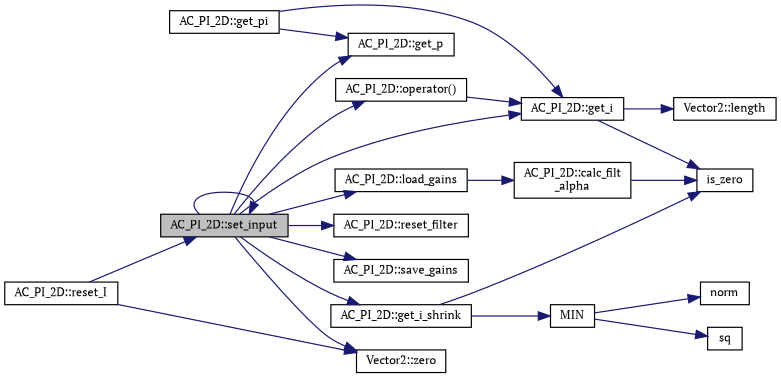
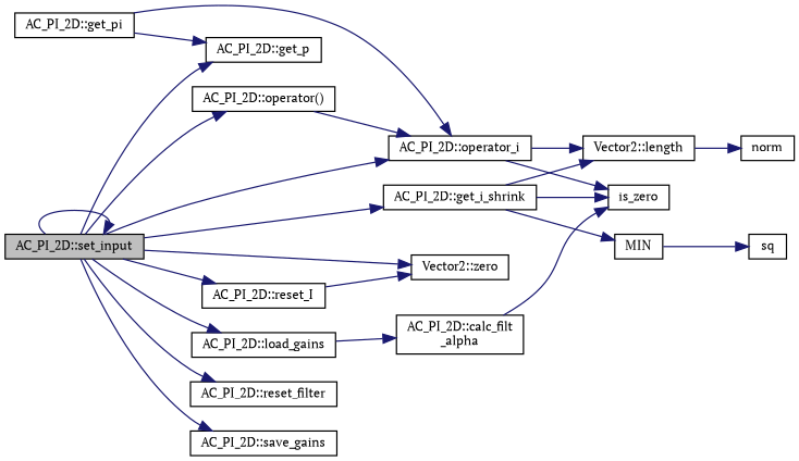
  digraph {
    fontname="PT Serif"
    rankdir=LR
    node [color=black fillcolor=white fontname="PT Serif" fontsize=10 shape=record style=filled]
    edge [color=midnightblue fontname="PT Serif" fontsize=10 labelfontname=Helvetica labelfontsize=10 style=solid]
    n1 [fillcolor=grey75 fontcolor=black height=0.2 label="AC_PI_2D::set_input" width=0.4]
    n2 [height=0.2 label="AC_PI_2D::get_p" width=0.4]
-   n3 [height=0.2 label="AC_PI_2D::get_i" width=0.4]
+   n3 [height=0.2 label="AC_PI_2D::operator_i" width=0.4]
    n4 [height=0.2 label="AC_PI_2D::get_i_shrink" width=0.4]
    n5 [height=0.2 label="AC_PI_2D::reset_I" width=0.4]
    n6 [height=0.2 label="AC_PI_2D::reset_filter" width=0.4]
    n7 [height=0.2 label="AC_PI_2D::load_gains" width=0.4]
    n8 [height=0.2 label="AC_PI_2D::save_gains" width=0.4]
    n9 [height=0.2 label="AC_PI_2D::operator()" width=0.4]
    n10 [height=0.2 label="Vector2::zero" width=0.4]
    n11 [height=0.2 label="AC_PI_2D::get_pi" width=0.4]
    n12 [height=0.2 label=is_zero width=0.4]
    n13 [height=0.2 label="Vector2::length" width=0.4]
    n14 [height=0.2 label=MIN width=0.4]
    n15 [height=0.2 label="AC_PI_2D::calc_filt\l_alpha" width=0.4]
    n16 [height=0.2 label=norm width=0.4]
    n17 [height=0.2 label=sq width=0.4]
    n1 -> n1
    n1 -> n2
    n1 -> n3
    n1 -> n4
-   n5 -> n1
+   n1 -> n5
    n1 -> n6
    n1 -> n7
    n1 -> n8
    n1 -> n9
    n1 -> n10
    n3 -> n12
    n3 -> n13
    n4 -> n12
+   n4 -> n13
    n4 -> n14
    n5 -> n10
    n7 -> n15
    n9 -> n3
    n11 -> n2
    n11 -> n3
-   n14 -> n16
+   n13 -> n16
    n14 -> n17
    n15 -> n12
  }
